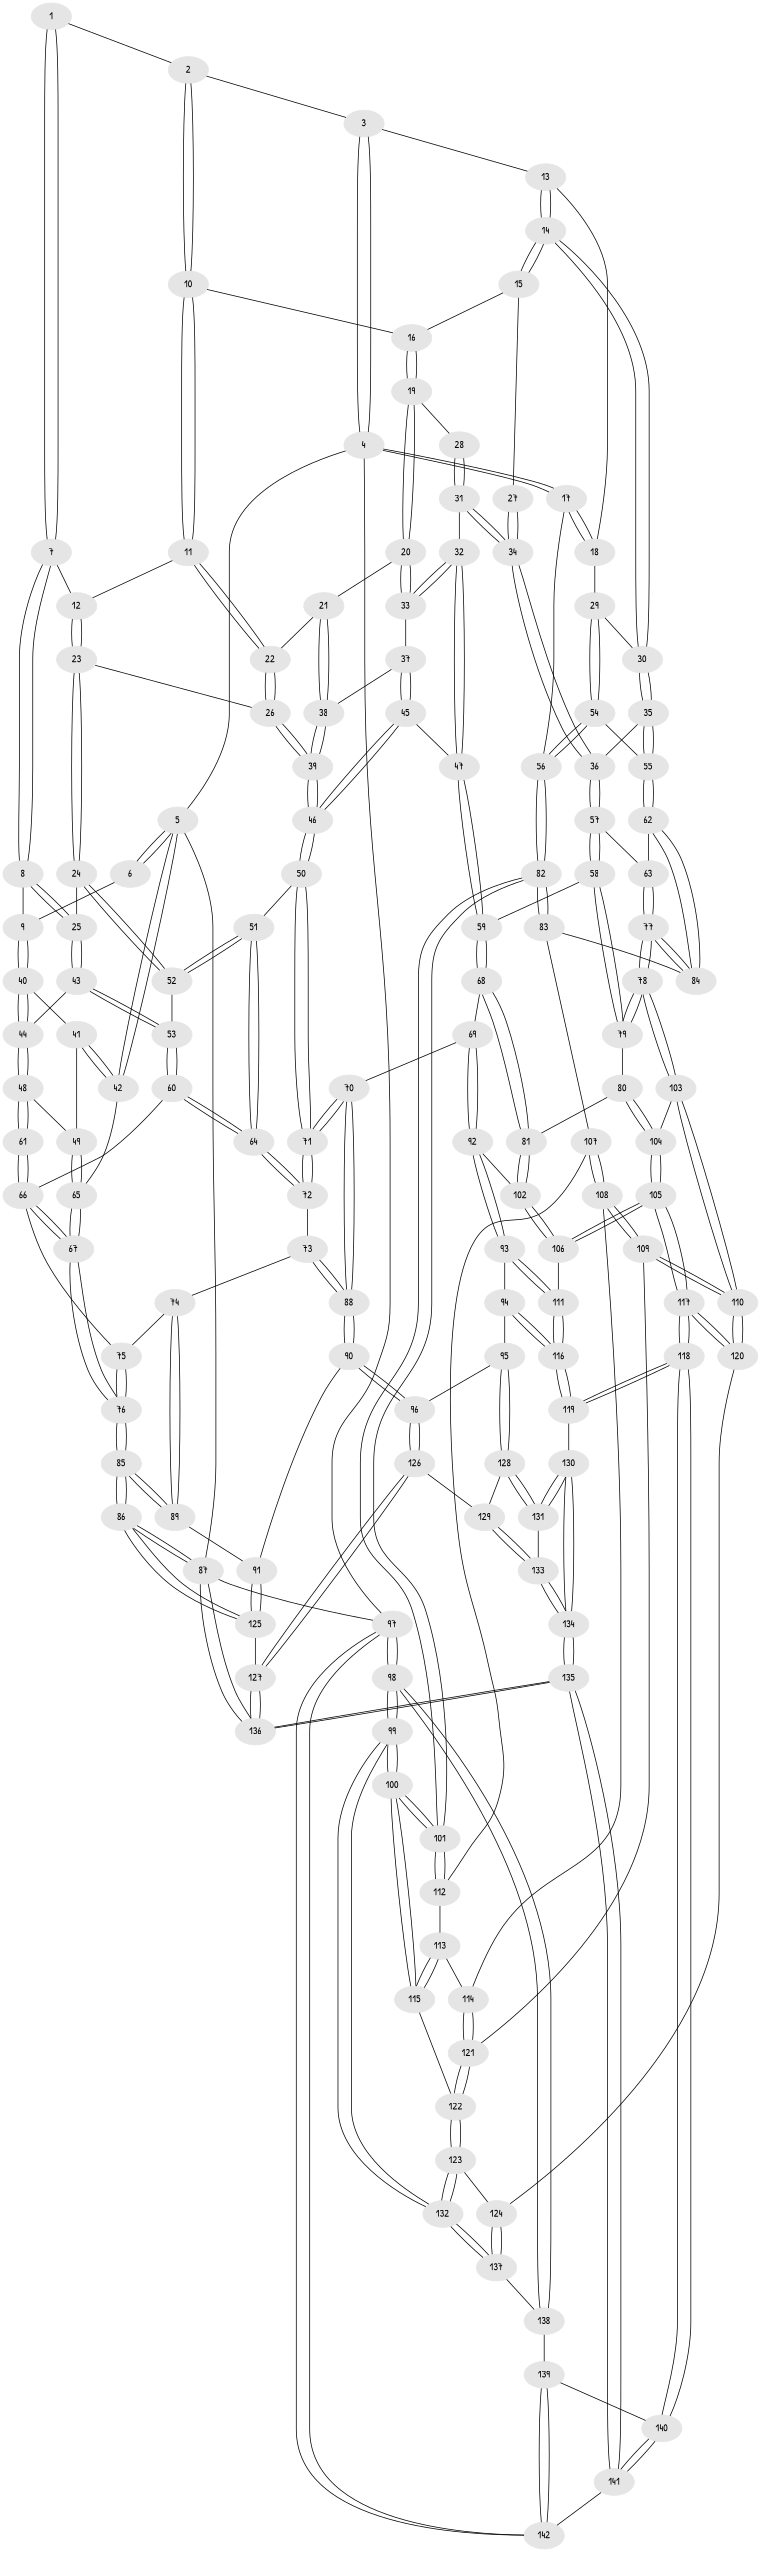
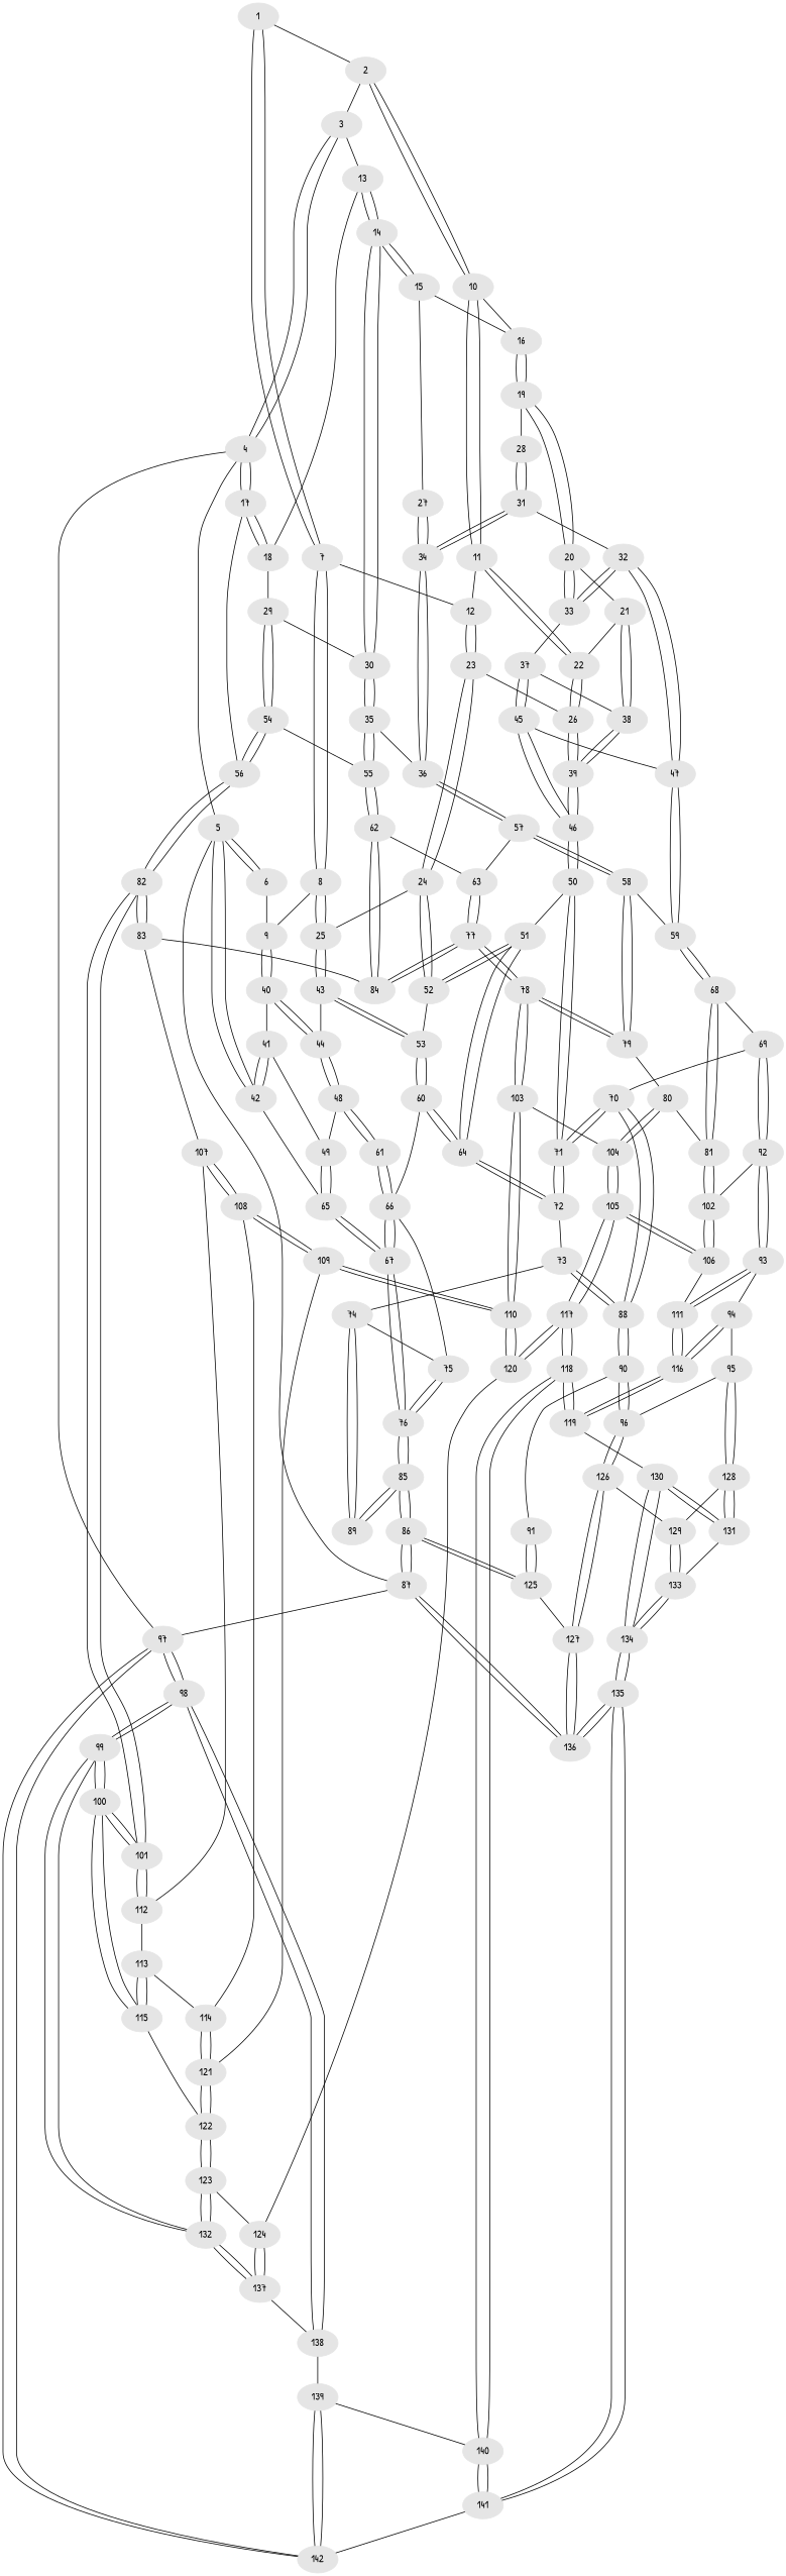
  graph {
    fontname="Patrick Hand"
    node [color=gray90 fontname="Patrick Hand" style=filled]
    edge [fontname="Patrick Hand"]
    1
    2
    7
    3
    10
    8
    12
    4
    13
    11
    16
    5
    17
    97
    14
    18
    6
    42
    87
    56
    98
    142
    9
    65
    136
    40
    25
    23
    43
    41
    44
    22
    19
    26
    24
    15
    30
    29
    27
    35
    34
    20
    28
    82
    54
    21
    33
    31
    38
    37
    39
    52
    53
    46
    36
    32
    55
    47
    59
    45
    57
    62
    58
    63
    50
    49
    48
    67
    60
    61
    51
    71
    68
    66
    64
    72
    84
    83
    101
    79
    77
    80
    69
    81
    75
    78
    73
    76
    85
    70
    92
    102
    88
    93
    90
    74
    89
    91
    86
    103
    104
    110
    105
    106
    107
    112
    108
    125
    127
    96
    126
    94
    111
    95
    116
    128
    119
    129
    131
    99
    138
    100
    132
    139
    115
    137
    122
    113
    120
    117
    118
    109
    114
    121
    124
    123
    130
    140
    141
    134
    133
    135
    1 -- 2
    1 -- 7
    1 -- 7
    2 -- 3
    2 -- 10
    2 -- 10
    7 -- 8
    7 -- 8
    7 -- 12
    3 -- 4
    3 -- 4
    3 -- 13
    10 -- 11
    10 -- 11
    10 -- 16
    8 -- 9
    8 -- 25
    8 -- 25
    12 -- 23
    12 -- 23
    4 -- 5
    4 -- 17
    4 -- 17
    4 -- 97
    13 -- 14
    13 -- 14
    13 -- 18
    11 -- 12
    11 -- 22
    11 -- 22
    16 -- 19
    16 -- 19
    5 -- 6
    5 -- 6
    5 -- 42
    5 -- 42
    5 -- 87
    17 -- 18
    17 -- 18
    17 -- 56
    97 -- 98
    97 -- 98
    97 -- 142
    97 -- 142
    14 -- 15
    14 -- 15
    14 -- 30
    14 -- 30
    18 -- 29
    6 -- 9
    42 -- 65
    87 -- 97
    87 -- 136
    87 -- 136
    56 -- 82
    56 -- 82
    98 -- 99
    98 -- 99
    98 -- 138
    98 -- 138
    9 -- 40
    9 -- 40
    65 -- 67
    65 -- 67
    40 -- 41
    40 -- 44
    40 -- 44
    25 -- 43
    25 -- 43
    23 -- 26
    23 -- 24
    23 -- 24
    43 -- 44
    43 -- 53
    43 -- 53
    41 -- 42
    41 -- 42
    41 -- 49
    44 -- 48
    44 -- 48
    22 -- 26
    22 -- 26
    19 -- 20
    19 -- 20
    19 -- 28
    26 -- 39
    26 -- 39
    24 -- 25
    24 -- 52
    24 -- 52
    15 -- 16
    15 -- 27
    30 -- 35
    30 -- 35
    29 -- 30
    29 -- 54
    29 -- 54
    27 -- 34
    27 -- 34
    35 -- 36
    35 -- 55
    35 -- 55
    34 -- 36
    34 -- 36
    20 -- 21
    20 -- 33
    20 -- 33
    28 -- 31
    28 -- 31
    82 -- 83
    82 -- 83
    82 -- 101
    82 -- 101
    54 -- 56
    54 -- 56
    54 -- 55
    21 -- 22
    21 -- 38
    21 -- 38
    33 -- 37
    31 -- 34
    31 -- 34
    31 -- 32
    38 -- 39
    38 -- 39
    37 -- 38
    37 -- 45
    37 -- 45
    39 -- 46
    39 -- 46
    52 -- 53
    53 -- 60
    53 -- 60
    46 -- 50
    46 -- 50
    36 -- 57
    36 -- 57
    32 -- 33
    32 -- 33
    32 -- 47
    32 -- 47
    55 -- 62
    55 -- 62
    47 -- 59
    47 -- 59
    59 -- 68
    59 -- 68
    45 -- 46
    45 -- 46
    45 -- 47
    57 -- 58
    57 -- 58
    57 -- 63
    62 -- 63
    62 -- 84
    62 -- 84
    58 -- 59
    58 -- 79
    58 -- 79
    63 -- 77
    63 -- 77
    50 -- 51
    50 -- 71
    50 -- 71
    49 -- 65
    49 -- 65
    48 -- 49
    48 -- 61
    48 -- 61
    67 -- 76
    67 -- 76
    60 -- 66
    60 -- 64
    60 -- 64
    61 -- 66
    61 -- 66
    51 -- 52
    51 -- 52
    51 -- 64
    51 -- 64
    71 -- 72
    71 -- 72
    68 -- 69
    68 -- 81
    68 -- 81
    66 -- 67
    66 -- 67
    66 -- 75
    64 -- 72
    64 -- 72
    72 -- 73
    83 -- 84
    83 -- 107
    101 -- 112
    101 -- 112
    79 -- 80
    77 -- 84
    77 -- 84
    77 -- 78
    77 -- 78
    80 -- 81
    80 -- 104
    80 -- 104
    69 -- 70
    69 -- 92
    69 -- 92
    81 -- 102
    81 -- 102
    75 -- 76
    75 -- 76
    78 -- 79
    78 -- 79
    78 -- 103
    78 -- 103
    73 -- 88
    73 -- 88
    73 -- 74
    76 -- 85
    76 -- 85
    85 -- 89
    85 -- 89
    85 -- 86
    85 -- 86
    70 -- 71
    70 -- 71
    70 -- 88
    70 -- 88
    92 -- 102
    92 -- 93
    92 -- 93
    102 -- 106
    102 -- 106
    88 -- 90
    88 -- 90
    93 -- 94
    93 -- 111
    93 -- 111
    90 -- 91
    90 -- 96
    90 -- 96
    74 -- 75
    74 -- 89
    74 -- 89
-   89 -- 91
    91 -- 125
    91 -- 125
    86 -- 87
    86 -- 87
    86 -- 125
    86 -- 125
    103 -- 104
    103 -- 110
    103 -- 110
    104 -- 105
    104 -- 105
    110 -- 120
    110 -- 120
    105 -- 106
    105 -- 106
    105 -- 117
    105 -- 117
    106 -- 111
    107 -- 112
    107 -- 108
    107 -- 108
    112 -- 113
    108 -- 109
    108 -- 109
    108 -- 114
    125 -- 127
    127 -- 136
    127 -- 136
    96 -- 126
    96 -- 126
    126 -- 127
    126 -- 127
    126 -- 129
    94 -- 95
    94 -- 116
    94 -- 116
    111 -- 116
    111 -- 116
    95 -- 96
    95 -- 128
    95 -- 128
    116 -- 119
    116 -- 119
    128 -- 129
    128 -- 131
    128 -- 131
    119 -- 130
    129 -- 133
    129 -- 133
    131 -- 133
    99 -- 100
    99 -- 100
    99 -- 132
    99 -- 132
    138 -- 139
    100 -- 101
    100 -- 101
    100 -- 115
    100 -- 115
    132 -- 137
    132 -- 137
    139 -- 142
    139 -- 142
    139 -- 140
    115 -- 122
    137 -- 138
    122 -- 123
    122 -- 123
    113 -- 115
    113 -- 115
    113 -- 114
    120 -- 124
    117 -- 120
    117 -- 120
    117 -- 118
    117 -- 118
    118 -- 119
    118 -- 119
    118 -- 140
    118 -- 140
    109 -- 110
    109 -- 110
    109 -- 121
    114 -- 121
    114 -- 121
    121 -- 122
    121 -- 122
    124 -- 137
    124 -- 137
    123 -- 132
    123 -- 132
    123 -- 124
    130 -- 131
    130 -- 131
    130 -- 134
    130 -- 134
    140 -- 141
    140 -- 141
    141 -- 142
    134 -- 135
    134 -- 135
    133 -- 134
    133 -- 134
    135 -- 136
    135 -- 136
    135 -- 141
    135 -- 141
  }
